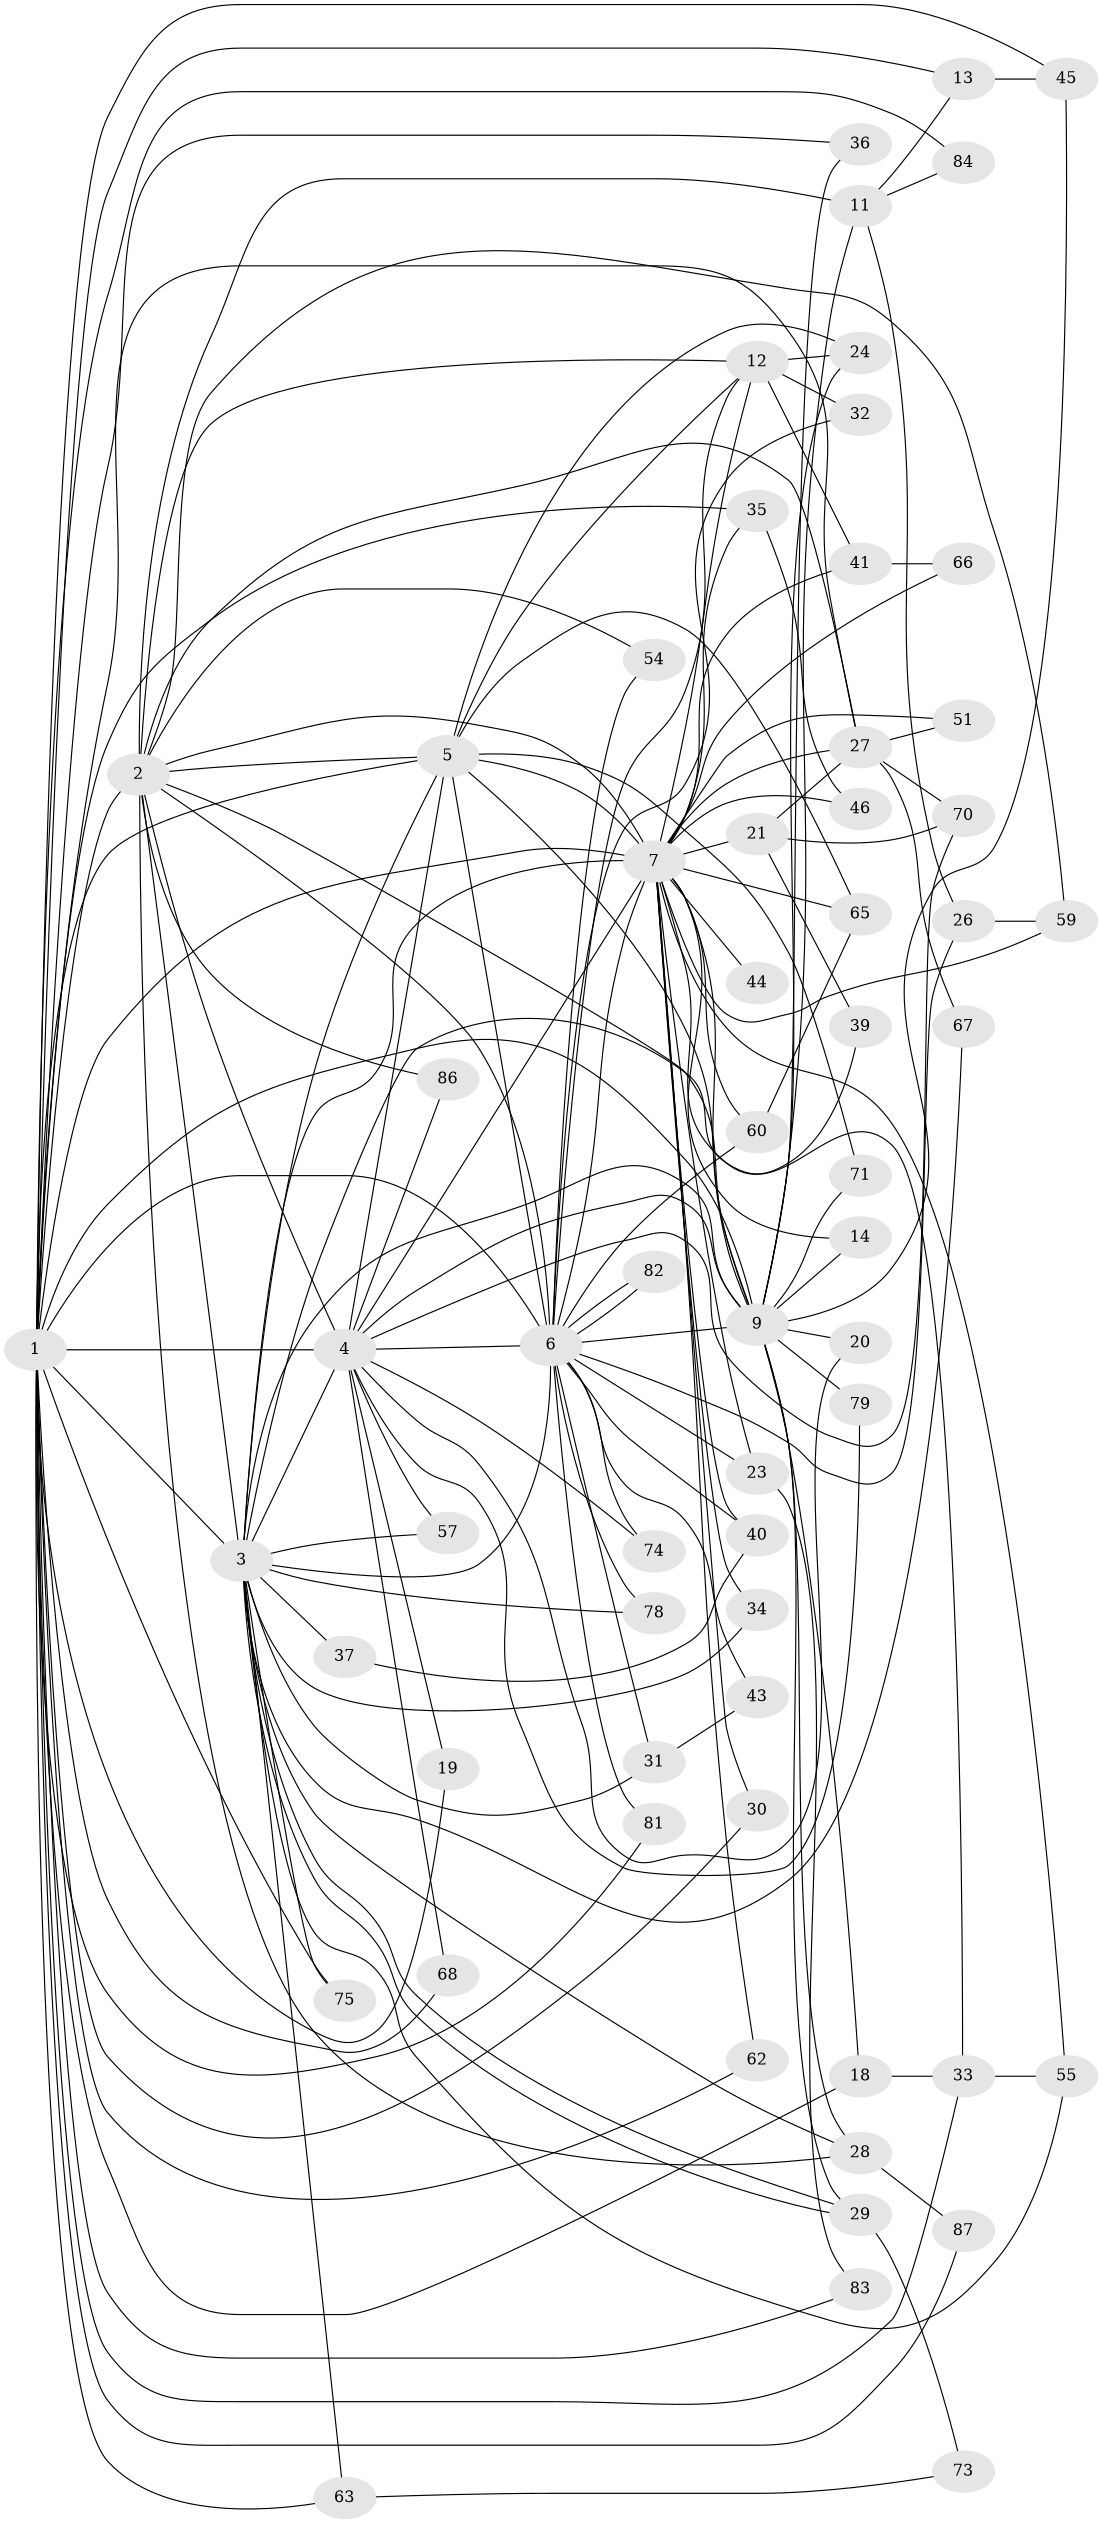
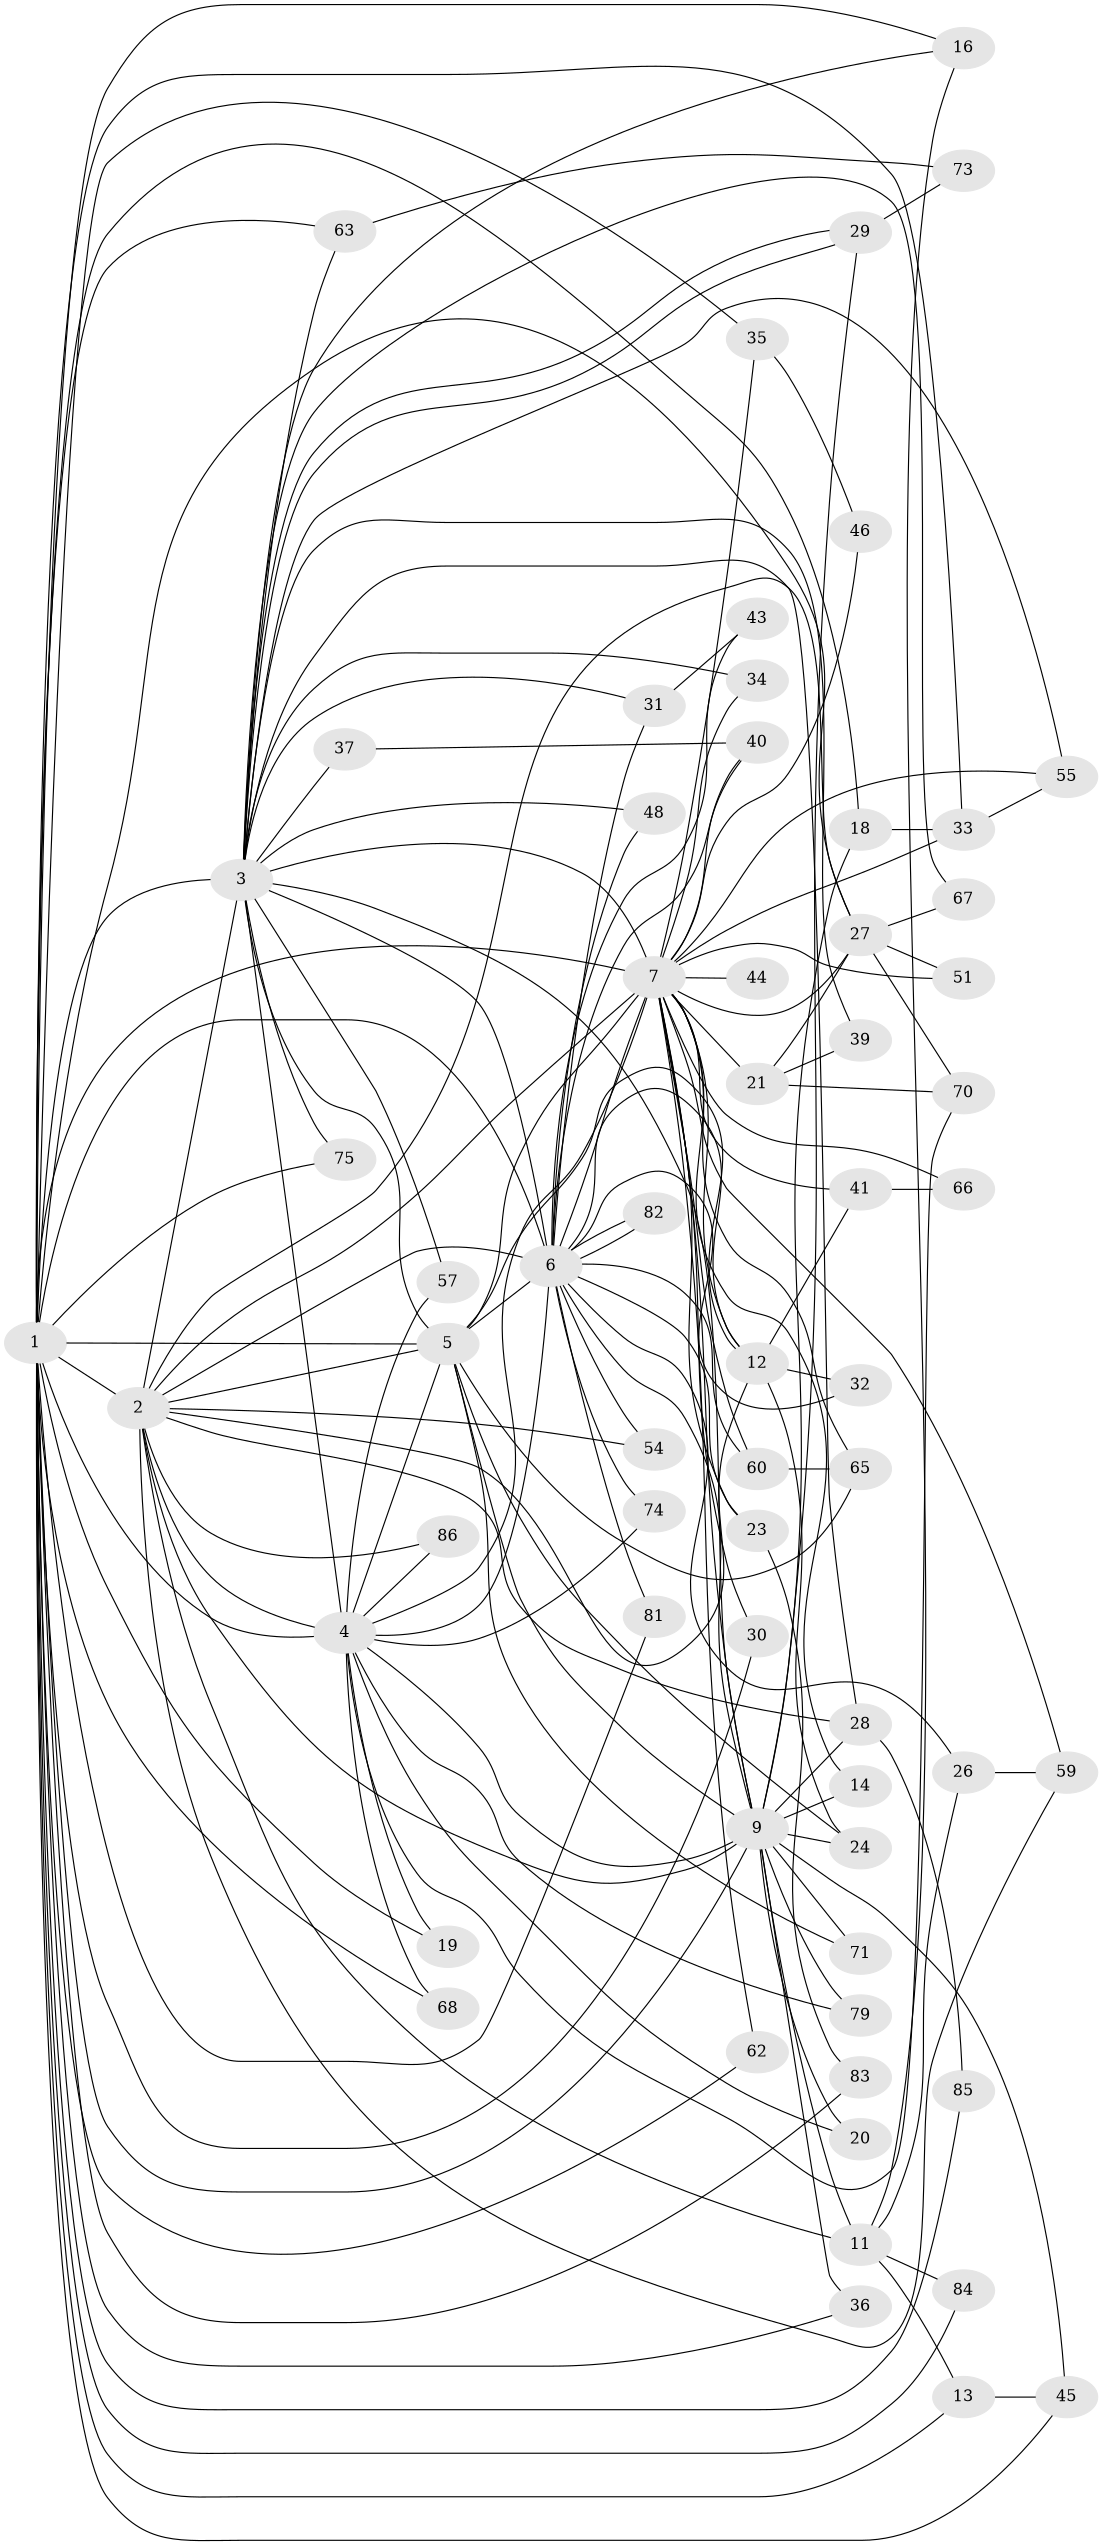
  graph {
    rankdir=LR
    node [color=gray90 style=filled]
    1 [super="+52"]
    2 [super="+38"]
    3 [super="+10"]
    4 [super="+15"]
    5 [super="+49"]
    6 [super="+8"]
    7 [super="+22"]
    9 [super="+56"]
    13
+   16
    18
    19
    27 [super="+50"]
    30
    33 [super="+76"]
    35
    36
    45
    62
    63
    68
    75
    81
    83
    84
-   87
+   87 [label=85]
    11 [super="+53"]
    12 [super="+17"]
    28 [super="+58"]
    54
    59 [super="+61"]
    86
    29 [super="+77"]
    31
    34
    37 [super="+64"]
    39
-   48 [label=78]
+   48
    55 [super="+85"]
    57
    67
    20
    70 [super="+80"]
    74
    79
    24 [super="+25"]
    65 [super="+72"]
    71
    23
    26
    32
    43
    60
    82
    40
    21 [super="+42"]
    14 [super="+69"]
    41 [super="+44"]
    46
    n60 [label=44]
    51
    66 [super="+78"]
    73
    1 -- 2
    1 -- 3 [weight=2]
    1 -- 4
    1 -- 5 [weight=2]
    1 -- 6 [weight=2]
    1 -- 7
    1 -- 9
    1 -- 13
+   1 -- 16
    1 -- 18
    1 -- 19
    1 -- 27
    1 -- 30
    1 -- 33
    1 -- 35
    1 -- 36
    1 -- 45
    1 -- 62
    1 -- 63
    1 -- 68
    1 -- 75
    1 -- 81
    1 -- 83
    1 -- 84
    1 -- 87
    2 -- 3 [weight=2]
    2 -- 4
    2 -- 5
    2 -- 6 [weight=2]
    2 -- 7
    2 -- 9
    2 -- 27
    2 -- 11
    2 -- 12
    2 -- 28
    2 -- 54
    2 -- 59
    2 -- 86
    3 -- 4 [weight=2]
    3 -- 5 [weight=2]
    3 -- 6 [weight=4]
    3 -- 7 [weight=2]
    3 -- 9 [weight=2]
+   3 -- 16
    3 -- 63
    3 -- 75
    3 -- 28
    3 -- 29
    3 -- 29
    3 -- 31
    3 -- 34
    3 -- 37 [weight=2]
    3 -- 39
    3 -- 48
    3 -- 55
    3 -- 57
    3 -- 67
    4 -- 5
    4 -- 6 [weight=2]
    4 -- 7 [weight=2]
    4 -- 9
    4 -- 19
    4 -- 68
    4 -- 86
    4 -- 57
    4 -- 20
    4 -- 70
    4 -- 74
    4 -- 79
    5 -- 6 [weight=3]
    5 -- 7
    5 -- 9
    5 -- 12
    5 -- 24
    5 -- 65
    5 -- 71
    6 -- 7 [weight=2]
    6 -- 9 [weight=2]
    6 -- 81
    6 -- 12
    6 -- 54
    6 -- 31
    6 -- 48
    6 -- 74
    6 -- 23
    6 -- 26
    6 -- 32
    6 -- 43
    6 -- 60
    6 -- 82
    6 -- 82
    6 -- 40
    7 -- 9
    7 -- 27
    7 -- 30
    7 -- 33
    7 -- 35
    7 -- 62
    7 -- 12
    7 -- 59
    7 -- 34
    7 -- 55
    7 -- 65
    7 -- 23
    7 -- 60
    7 -- 40
    7 -- 21
    7 -- 14 [weight=2]
    7 -- 41 [weight=2]
    7 -- 46
    7 -- n60 [weight=2]
    7 -- 51
    7 -- 66
    9 -- 18
    9 -- 36
    9 -- 45
    9 -- 11
    9 -- 28
    9 -- 29
    9 -- 20
    9 -- 79
    9 -- 24
    9 -- 71
    9 -- 14
    13 -- 45
    18 -- 33
    27 -- 67
    27 -- 70
    27 -- 51
    33 -- 55
    35 -- 46
    63 -- 73
    11 -- 13
+   11 -- 16
    11 -- 84
    11 -- 26
    12 -- 24
    12 -- 32
    12 -- 41
    28 -- 87
    29 -- 73
    31 -- 43
    37 -- 40
    23 -- 83
    26 -- 59
    60 -- 65
    21 -- 27
    21 -- 39
    21 -- 70
    41 -- 66 [weight=2]
  }
